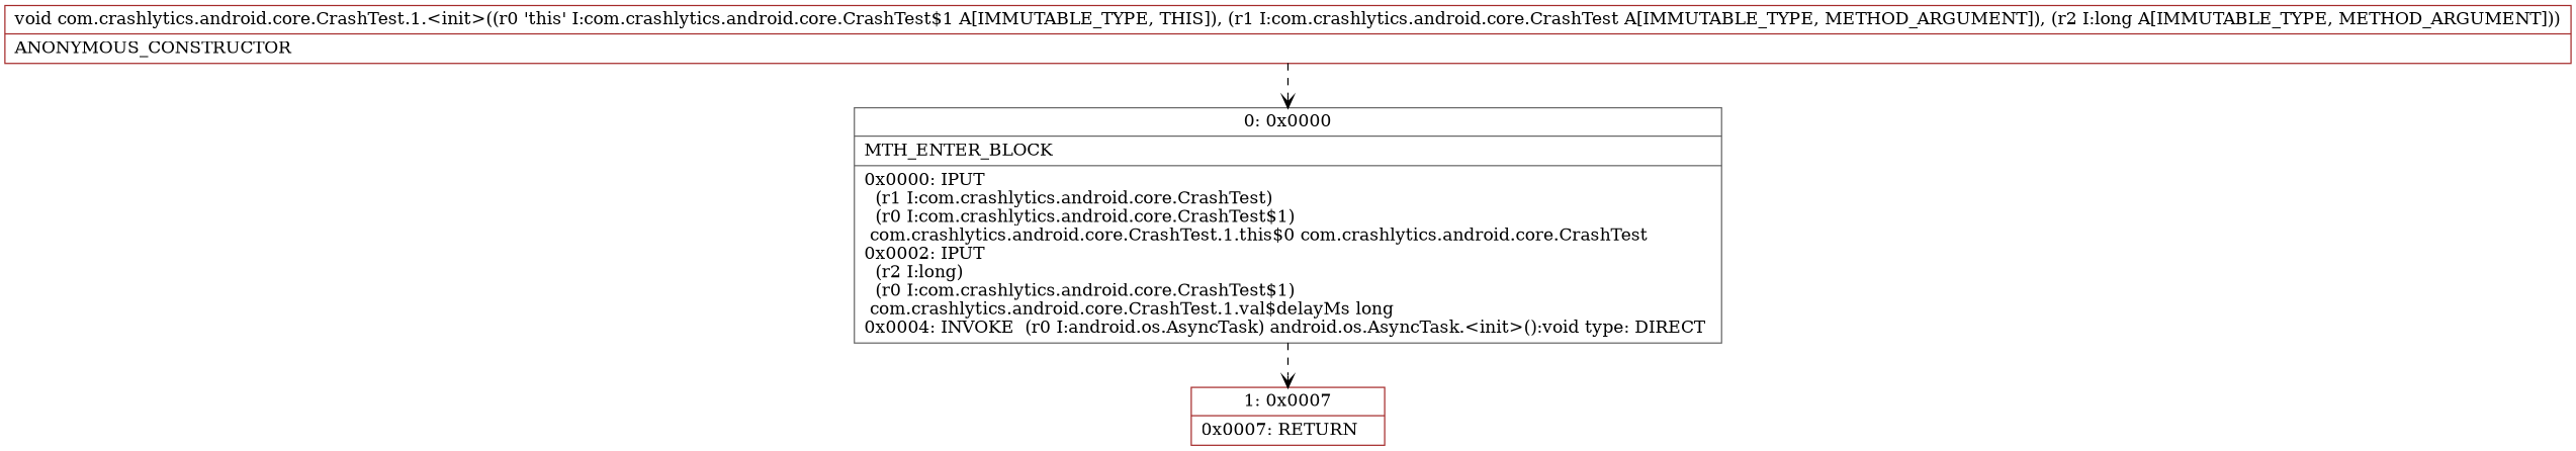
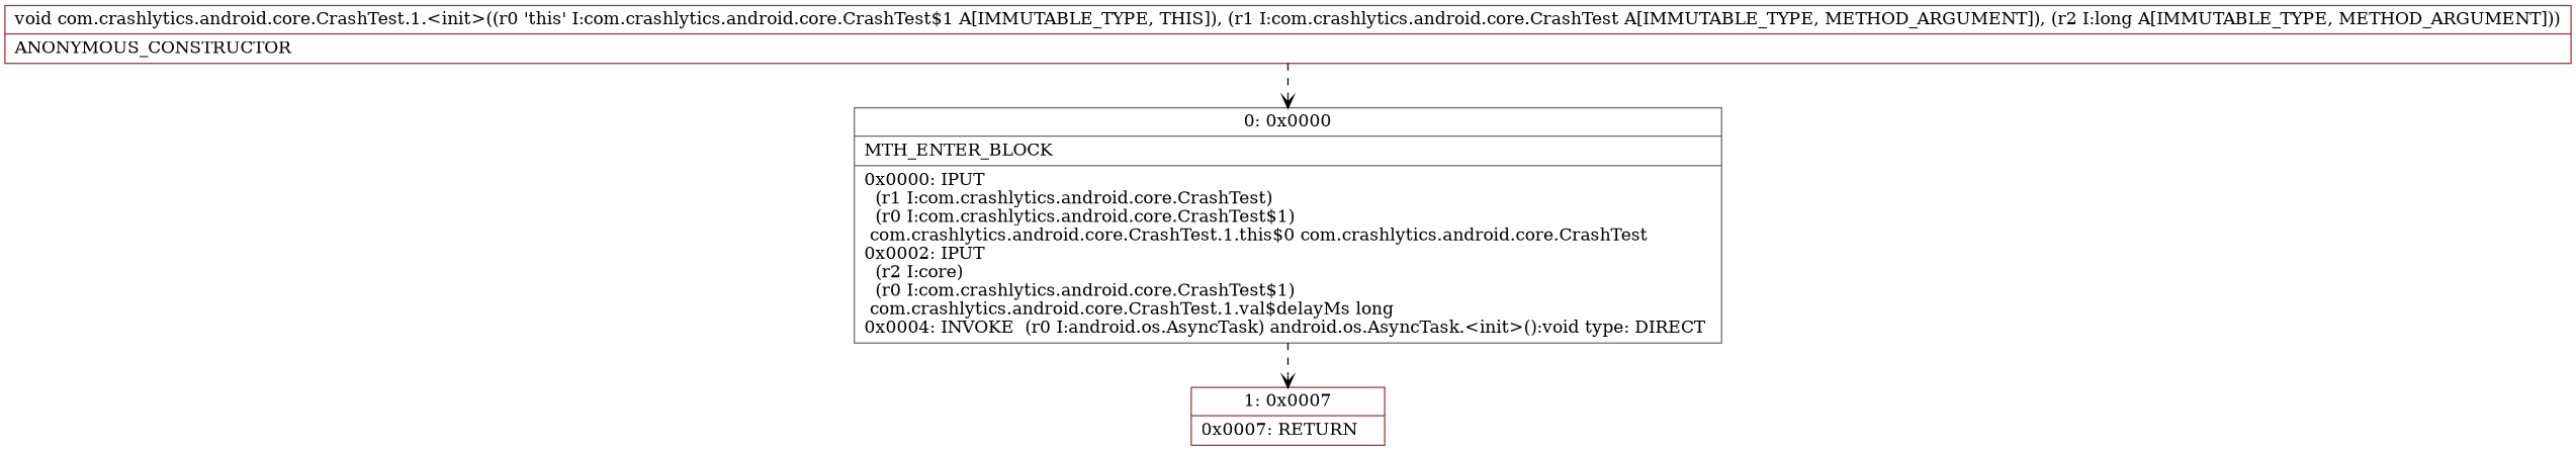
  digraph {
    node [shape=record color=brown]
    edge [style=dashed arrowhead=vee]
-   n1 [label="{0\:\ 0x0000|MTH_ENTER_BLOCK\l|0x0000: IPUT  \l  (r1 I:com.crashlytics.android.core.CrashTest)\l  (r0 I:com.crashlytics.android.core.CrashTest$1)\l com.crashlytics.android.core.CrashTest.1.this$0 com.crashlytics.android.core.CrashTest \l0x0002: IPUT  \l  (r2 I:long)\l  (r0 I:com.crashlytics.android.core.CrashTest$1)\l com.crashlytics.android.core.CrashTest.1.val$delayMs long \l0x0004: INVOKE  (r0 I:android.os.AsyncTask) android.os.AsyncTask.\<init\>():void type: DIRECT \l}" color=gray40]
+   n1 [label="{0\:\ 0x0000|MTH_ENTER_BLOCK\l|0x0000: IPUT  \l  (r1 I:com.crashlytics.android.core.CrashTest)\l  (r0 I:com.crashlytics.android.core.CrashTest$1)\l com.crashlytics.android.core.CrashTest.1.this$0 com.crashlytics.android.core.CrashTest \l0x0002: IPUT  \l  (r2 I:core)\l  (r0 I:com.crashlytics.android.core.CrashTest$1)\l com.crashlytics.android.core.CrashTest.1.val$delayMs long \l0x0004: INVOKE  (r0 I:android.os.AsyncTask) android.os.AsyncTask.\<init\>():void type: DIRECT \l}" color=gray40]
    n2 [label="{1\:\ 0x0007|0x0007: RETURN   \l}"]
    n3 [label="{void com.crashlytics.android.core.CrashTest.1.\<init\>((r0 'this' I:com.crashlytics.android.core.CrashTest$1 A[IMMUTABLE_TYPE, THIS]), (r1 I:com.crashlytics.android.core.CrashTest A[IMMUTABLE_TYPE, METHOD_ARGUMENT]), (r2 I:long A[IMMUTABLE_TYPE, METHOD_ARGUMENT]))  | ANONYMOUS_CONSTRUCTOR\l}"]
    n1 -> n2
    n3 -> n1
  }
